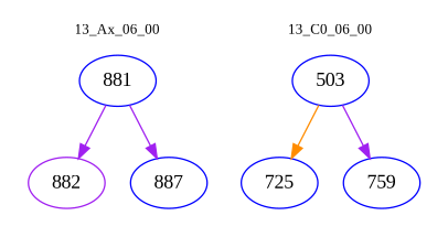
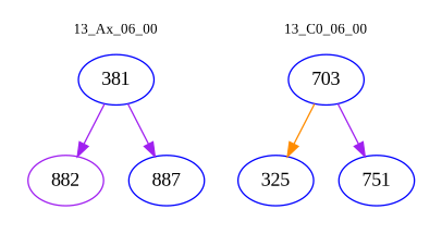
  digraph {
    fontname="Liberation Serif"
    node [color=blue fontname="Liberation Serif"]
    edge [color=purple fontname="Liberation Serif"]
-   n1 [label=881]
+   n1 [label=381]
    n2 [color=purple label=882]
    n3 [label=887]
-   n4 [label=503]
-   n5 [label=725]
-   n6 [label=759]
+   n4 [label=703]
+   n5 [label=325]
+   n6 [label=751]
    subgraph cluster_1 {
      color=white
      fontsize=10
      label="13_Ax_06_00"
      n1
      n2
      n3
    }
    subgraph cluster_2 {
      color=white
      fontsize=10
      label="13_C0_06_00"
      n4
      n5
      n6
    }
    n1 -> n2
    n1 -> n3
    n4 -> n5 [color=darkorange]
    n4 -> n6
  }
